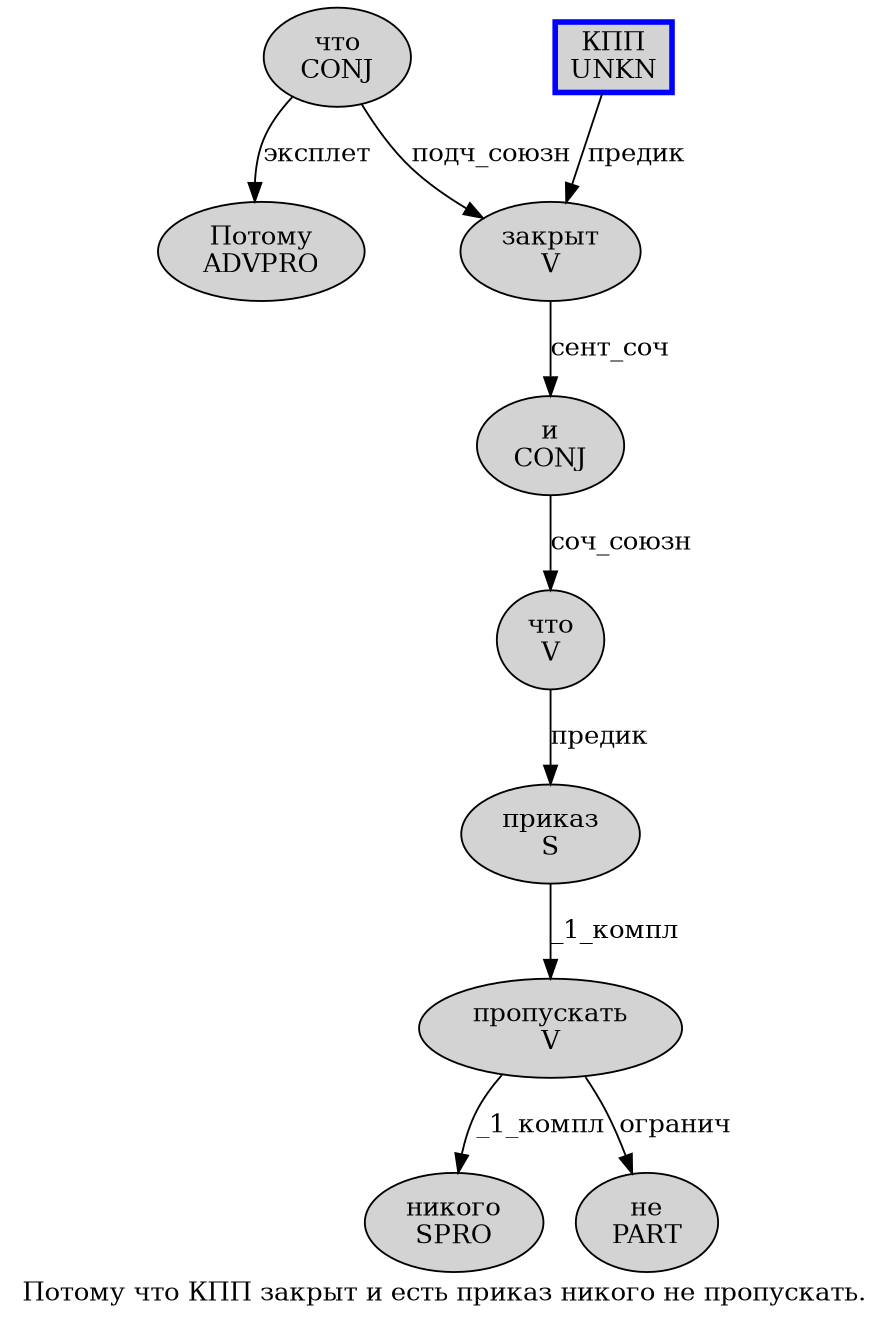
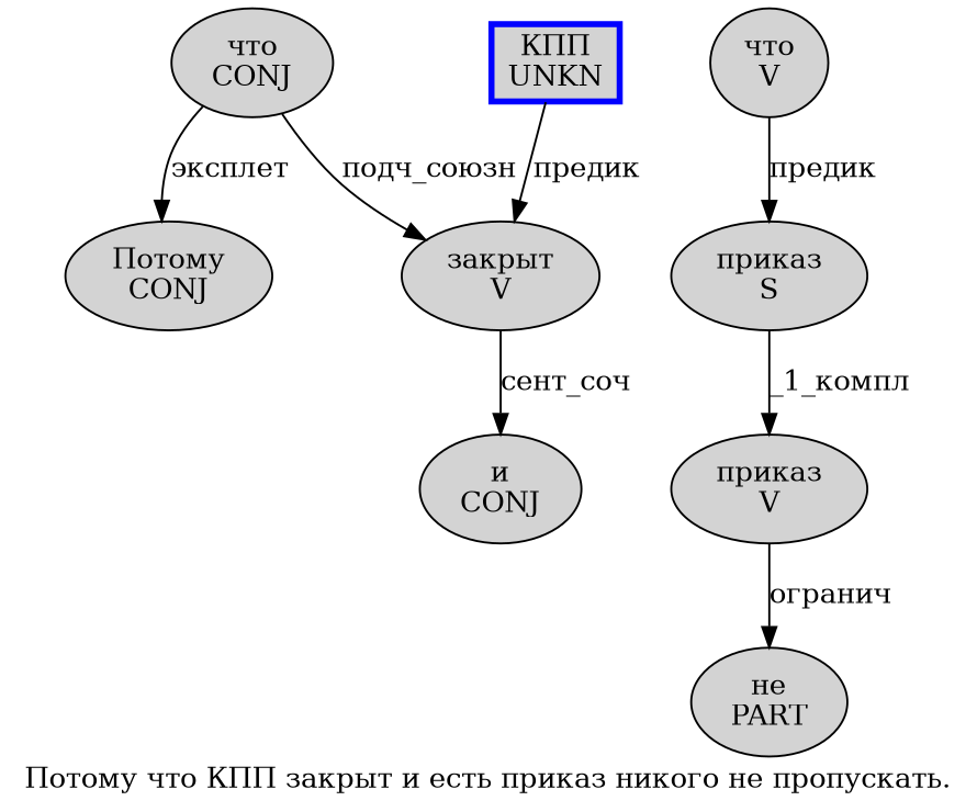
  digraph {
    label="Потому что КПП закрыт и есть приказ никого не пропускать."
    node [fillcolor=lightgray penwidth=1 shape=ellipse style=filled]
-   n1 [label="Потому\nADVPRO"]
+   n1 [label="Потому\nCONJ"]
    n2 [label="что\nCONJ"]
    n3 [label="закрыт\nV"]
    n4 [label="и\nCONJ"]
    n5 [color=blue label="КПП\nUNKN" penwidth=3 shape=box]
    n6 [label="что\nV"]
    n7 [label="приказ\nS"]
-   n8 [label="пропускать\nV"]
-   n9 [label="никого\nSPRO"]
+   n8 [label="приказ\nV"]
    n10 [label="не\nPART"]
    n2 -> n1 [label="эксплет"]
    n2 -> n3 [label="подч_союзн"]
    n3 -> n4 [label="сент_соч"]
-   n4 -> n6 [label="соч_союзн"]
    n5 -> n3 [label="предик"]
    n6 -> n7 [label="предик"]
    n7 -> n8 [label="_1_компл"]
-   n8 -> n9 [label="_1_компл"]
    n8 -> n10 [label="огранич"]
  }
